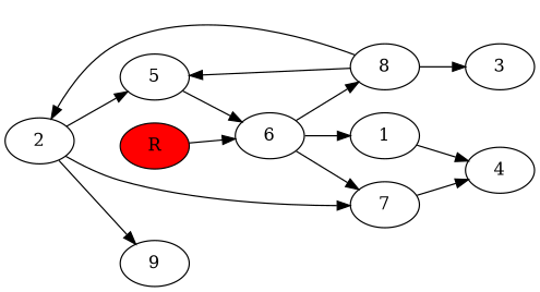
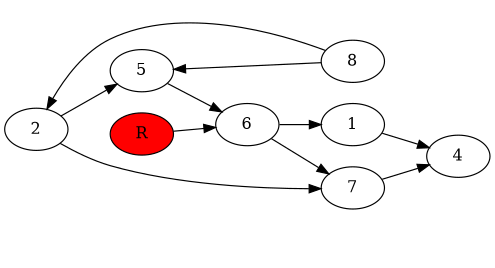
  digraph {
    rankdir=LR
    1
    4
    2
    5
    7
-   9
    6
    8
-   3
    R [fillcolor="#ff0000" style=filled]
    1 -> 4
    2 -> 5
    2 -> 7
-   2 -> 9
    5 -> 6
    7 -> 4
    6 -> 1
    6 -> 7
-   6 -> 8
    8 -> 2
    8 -> 5
-   8 -> 3
    R -> 6
  }
